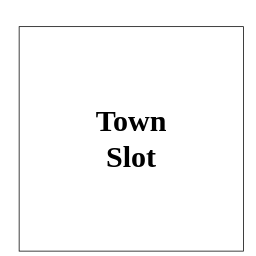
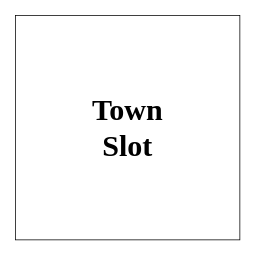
  <mxCell id="0" />
  <mxCell id="1" parent="0" />
- <mxCell id="2" value="Town&lt;br&gt;Slot" style="text;html=1;strokeColor=#000000;fillColor=none;align=center;verticalAlign=middle;whiteSpace=wrap;rounded=0;fontFamily=Garamond;fontSize=40;fontStyle=1;strokeWidth=1;perimeterSpacing=0;aspect=fixed;" parent="1" vertex="1"><mxGeometry x="25" y="35" width="299" height="299" as="geometry" /></mxCell>
+ <mxCell id="2" value="Town&lt;br&gt;Slot" style="text;html=1;strokeColor=#000000;fillColor=none;align=center;verticalAlign=middle;whiteSpace=wrap;rounded=0;fontFamily=Garamond;fontSize=40;fontStyle=1;strokeWidth=1;perimeterSpacing=0;aspect=fixed;" parent="1" vertex="1"><mxGeometry x="20" y="20" width="299" height="299" as="geometry" /></mxCell>
